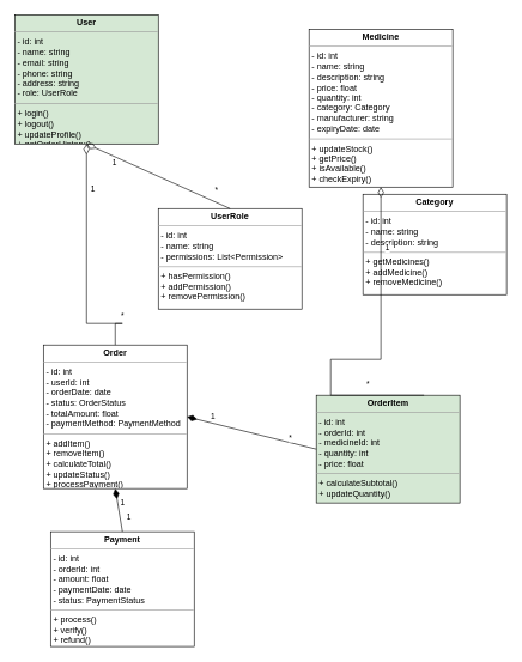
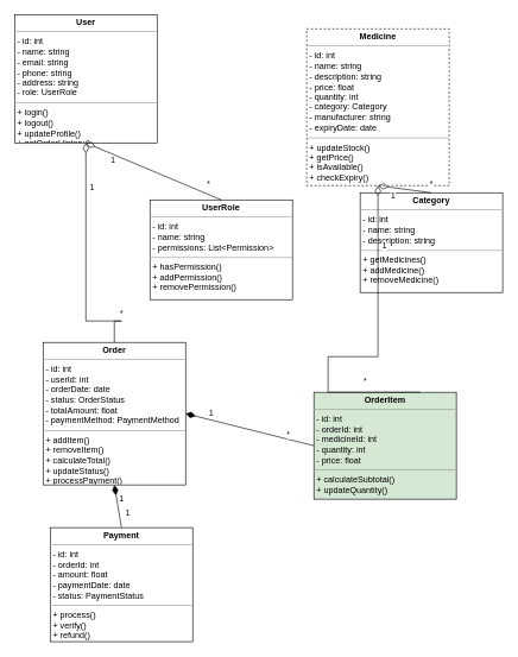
  <mxCell id="0" />
  <mxCell id="1" parent="0" />
- <mxCell id="2" value="&lt;p style=&quot;margin:0px;margin-top:4px;text-align:center;&quot;&gt;&lt;b&gt;User&lt;/b&gt;&lt;/p&gt;&lt;hr size=&quot;1&quot;/&gt;&lt;p style=&quot;margin:0px;margin-left:4px;&quot;&gt;- id: int&lt;br&gt;- name: string&lt;br&gt;- email: string&lt;br&gt;- phone: string&lt;br&gt;- address: string&lt;br&gt;- role: UserRole&lt;/p&gt;&lt;hr size=&quot;1&quot;/&gt;&lt;p style=&quot;margin:0px;margin-left:4px;&quot;&gt;+ login()&lt;br&gt;+ logout()&lt;br&gt;+ updateProfile()&lt;br&gt;+ getOrderHistory()&lt;/p&gt;" style="verticalAlign=top;align=left;overflow=fill;fontSize=12;fontFamily=Helvetica;html=1;whiteSpace=wrap;fillColor=#d5e8d4;" parent="1" vertex="1"><mxGeometry x="20" y="20" width="200" height="180" as="geometry" /></mxCell>
- <mxCell id="3" value="&lt;p style=&quot;margin:0px;margin-top:4px;text-align:center;&quot;&gt;&lt;b&gt;UserRole&lt;/b&gt;&lt;/p&gt;&lt;hr size=&quot;1&quot;/&gt;&lt;p style=&quot;margin:0px;margin-left:4px;&quot;&gt;- id: int&lt;br&gt;- name: string&lt;br&gt;- permissions: List&amp;lt;Permission&amp;gt;&lt;/p&gt;&lt;hr size=&quot;1&quot;/&gt;&lt;p style=&quot;margin:0px;margin-left:4px;&quot;&gt;+ hasPermission()&lt;br&gt;+ addPermission()&lt;br&gt;+ removePermission()&lt;/p&gt;" style="verticalAlign=top;align=left;overflow=fill;fontSize=12;fontFamily=Helvetica;html=1;whiteSpace=wrap;" parent="1" vertex="1"><mxGeometry x="220" y="290" width="200" height="140" as="geometry" /></mxCell>
- <mxCell id="4" value="&lt;p style=&quot;margin:0px;margin-top:4px;text-align:center;&quot;&gt;&lt;b&gt;Medicine&lt;/b&gt;&lt;/p&gt;&lt;hr size=&quot;1&quot;/&gt;&lt;p style=&quot;margin:0px;margin-left:4px;&quot;&gt;- id: int&lt;br&gt;- name: string&lt;br&gt;- description: string&lt;br&gt;- price: float&lt;br&gt;- quantity: int&lt;br&gt;- category: Category&lt;br&gt;- manufacturer: string&lt;br&gt;- expiryDate: date&lt;/p&gt;&lt;hr size=&quot;1&quot;/&gt;&lt;p style=&quot;margin:0px;margin-left:4px;&quot;&gt;+ updateStock()&lt;br&gt;+ getPrice()&lt;br&gt;+ isAvailable()&lt;br&gt;+ checkExpiry()&lt;br&gt;+ updatePrice()&lt;/p&gt;" style="verticalAlign=top;align=left;overflow=fill;fontSize=12;fontFamily=Helvetica;html=1;whiteSpace=wrap;" parent="1" vertex="1"><mxGeometry x="430" y="40" width="200" height="220" as="geometry" /></mxCell>
+ <mxCell id="2" value="&lt;p style=&quot;margin:0px;margin-top:4px;text-align:center;&quot;&gt;&lt;b&gt;User&lt;/b&gt;&lt;/p&gt;&lt;hr size=&quot;1&quot;/&gt;&lt;p style=&quot;margin:0px;margin-left:4px;&quot;&gt;- id: int&lt;br&gt;- name: string&lt;br&gt;- email: string&lt;br&gt;- phone: string&lt;br&gt;- address: string&lt;br&gt;- role: UserRole&lt;/p&gt;&lt;hr size=&quot;1&quot;/&gt;&lt;p style=&quot;margin:0px;margin-left:4px;&quot;&gt;+ login()&lt;br&gt;+ logout()&lt;br&gt;+ updateProfile()&lt;br&gt;+ getOrderHistory()&lt;/p&gt;" style="verticalAlign=top;align=left;overflow=fill;fontSize=12;fontFamily=Helvetica;html=1;whiteSpace=wrap;" parent="1" vertex="1"><mxGeometry x="20" y="20" width="200" height="180" as="geometry" /></mxCell>
+ <mxCell id="3" value="&lt;p style=&quot;margin:0px;margin-top:4px;text-align:center;&quot;&gt;&lt;b&gt;UserRole&lt;/b&gt;&lt;/p&gt;&lt;hr size=&quot;1&quot;/&gt;&lt;p style=&quot;margin:0px;margin-left:4px;&quot;&gt;- id: int&lt;br&gt;- name: string&lt;br&gt;- permissions: List&amp;lt;Permission&amp;gt;&lt;/p&gt;&lt;hr size=&quot;1&quot;/&gt;&lt;p style=&quot;margin:0px;margin-left:4px;&quot;&gt;+ hasPermission()&lt;br&gt;+ addPermission()&lt;br&gt;+ removePermission()&lt;/p&gt;" style="verticalAlign=top;align=left;overflow=fill;fontSize=12;fontFamily=Helvetica;html=1;whiteSpace=wrap;" parent="1" vertex="1"><mxGeometry x="210" y="280" width="200" height="140" as="geometry" /></mxCell>
+ <mxCell id="4" value="&lt;p style=&quot;margin:0px;margin-top:4px;text-align:center;&quot;&gt;&lt;b&gt;Medicine&lt;/b&gt;&lt;/p&gt;&lt;hr size=&quot;1&quot;/&gt;&lt;p style=&quot;margin:0px;margin-left:4px;&quot;&gt;- id: int&lt;br&gt;- name: string&lt;br&gt;- description: string&lt;br&gt;- price: float&lt;br&gt;- quantity: int&lt;br&gt;- category: Category&lt;br&gt;- manufacturer: string&lt;br&gt;- expiryDate: date&lt;/p&gt;&lt;hr size=&quot;1&quot;/&gt;&lt;p style=&quot;margin:0px;margin-left:4px;&quot;&gt;+ updateStock()&lt;br&gt;+ getPrice()&lt;br&gt;+ isAvailable()&lt;br&gt;+ checkExpiry()&lt;br&gt;+ updatePrice()&lt;/p&gt;" style="verticalAlign=top;align=left;overflow=fill;fontSize=12;fontFamily=Helvetica;html=1;whiteSpace=wrap;dashed=1;" parent="1" vertex="1"><mxGeometry x="430" y="40" width="200" height="220" as="geometry" /></mxCell>
  <mxCell id="5" value="&lt;p style=&quot;margin:0px;margin-top:4px;text-align:center;&quot;&gt;&lt;b&gt;Category&lt;/b&gt;&lt;/p&gt;&lt;hr size=&quot;1&quot;/&gt;&lt;p style=&quot;margin:0px;margin-left:4px;&quot;&gt;- id: int&lt;br&gt;- name: string&lt;br&gt;- description: string&lt;/p&gt;&lt;hr size=&quot;1&quot;/&gt;&lt;p style=&quot;margin:0px;margin-left:4px;&quot;&gt;+ getMedicines()&lt;br&gt;+ addMedicine()&lt;br&gt;+ removeMedicine()&lt;/p&gt;" style="verticalAlign=top;align=left;overflow=fill;fontSize=12;fontFamily=Helvetica;html=1;whiteSpace=wrap;" parent="1" vertex="1"><mxGeometry x="505" y="270" width="200" height="140" as="geometry" /></mxCell>
  <mxCell id="6" value="&lt;p style=&quot;margin:0px;margin-top:4px;text-align:center;&quot;&gt;&lt;b&gt;Order&lt;/b&gt;&lt;/p&gt;&lt;hr size=&quot;1&quot;/&gt;&lt;p style=&quot;margin:0px;margin-left:4px;&quot;&gt;- id: int&lt;br&gt;- userId: int&lt;br&gt;- orderDate: date&lt;br&gt;- status: OrderStatus&lt;br&gt;- totalAmount: float&lt;br&gt;- paymentMethod: PaymentMethod&lt;/p&gt;&lt;hr size=&quot;1&quot;/&gt;&lt;p style=&quot;margin:0px;margin-left:4px;&quot;&gt;+ addItem()&lt;br&gt;+ removeItem()&lt;br&gt;+ calculateTotal()&lt;br&gt;+ updateStatus()&lt;br&gt;+ processPayment()&lt;/p&gt;" style="verticalAlign=top;align=left;overflow=fill;fontSize=12;fontFamily=Helvetica;html=1;whiteSpace=wrap;" parent="1" vertex="1"><mxGeometry x="60" y="480" width="200" height="200" as="geometry" /></mxCell>
  <mxCell id="7" value="&lt;p style=&quot;margin:0px;margin-top:4px;text-align:center;&quot;&gt;&lt;b&gt;OrderItem&lt;/b&gt;&lt;/p&gt;&lt;hr size=&quot;1&quot;/&gt;&lt;p style=&quot;margin:0px;margin-left:4px;&quot;&gt;- id: int&lt;br&gt;- orderId: int&lt;br&gt;- medicineId: int&lt;br&gt;- quantity: int&lt;br&gt;- price: float&lt;/p&gt;&lt;hr size=&quot;1&quot;/&gt;&lt;p style=&quot;margin:0px;margin-left:4px;&quot;&gt;+ calculateSubtotal()&lt;br&gt;+ updateQuantity()&lt;/p&gt;" style="verticalAlign=top;align=left;overflow=fill;fontSize=12;fontFamily=Helvetica;html=1;whiteSpace=wrap;fillColor=#d5e8d4;" parent="1" vertex="1"><mxGeometry x="440" y="550" width="200" height="150" as="geometry" /></mxCell>
  <mxCell id="8" value="&lt;p style=&quot;margin:0px;margin-top:4px;text-align:center;&quot;&gt;&lt;b&gt;Payment&lt;/b&gt;&lt;/p&gt;&lt;hr size=&quot;1&quot;/&gt;&lt;p style=&quot;margin:0px;margin-left:4px;&quot;&gt;- id: int&lt;br&gt;- orderId: int&lt;br&gt;- amount: float&lt;br&gt;- paymentDate: date&lt;br&gt;- status: PaymentStatus&lt;/p&gt;&lt;hr size=&quot;1&quot;/&gt;&lt;p style=&quot;margin:0px;margin-left:4px;&quot;&gt;+ process()&lt;br&gt;+ verify()&lt;br&gt;+ refund()&lt;/p&gt;" style="verticalAlign=top;align=left;overflow=fill;fontSize=12;fontFamily=Helvetica;html=1;whiteSpace=wrap;" parent="1" vertex="1"><mxGeometry x="70" y="740" width="200" height="160" as="geometry" /></mxCell>
  <mxCell id="9" value="" style="endArrow=diamondThin;endFill=0;endSize=12;html=1;rounded=0;exitX=0.5;exitY=0;exitDx=0;exitDy=0;entryX=0.5;entryY=1;entryDx=0;entryDy=0;" parent="1" source="3" target="2" edge="1"><mxGeometry width="160" relative="1" as="geometry"><mxPoint x="280" y="330" as="sourcePoint" /><mxPoint x="440" y="330" as="targetPoint" /></mxGeometry></mxCell>
  <mxCell id="10" value="1" style="edgeLabel;html=1;align=center;verticalAlign=middle;resizable=0;points=[];" parent="9" vertex="1" connectable="0"><mxGeometry x="0.7" y="1" relative="1" as="geometry"><mxPoint x="9" y="11" as="offset" /></mxGeometry></mxCell>
  <mxCell id="11" value="*" style="edgeLabel;html=1;align=center;verticalAlign=middle;resizable=0;points=[];" parent="9" vertex="1" connectable="0"><mxGeometry x="-0.7" y="-1" relative="1" as="geometry"><mxPoint x="10" y="-11" as="offset" /></mxGeometry></mxCell>
  <mxCell id="12" value="" style="endArrow=diamondThin;endFill=0;endSize=12;html=1;rounded=0;exitX=0.5;exitY=0;exitDx=0;exitDy=0;entryX=0.5;entryY=1;entryDx=0;entryDy=0;edgeStyle=orthogonalEdgeStyle;" parent="1" source="6" target="2" edge="1"><mxGeometry width="160" relative="1" as="geometry"><mxPoint x="280" y="330" as="sourcePoint" /><mxPoint x="440" y="330" as="targetPoint" /><Array as="points"><mxPoint x="170" y="450" /><mxPoint x="170" y="450" /></Array></mxGeometry></mxCell>
  <mxCell id="13" value="*" style="edgeLabel;html=1;align=center;verticalAlign=middle;resizable=0;points=[];" parent="12" vertex="1" connectable="0"><mxGeometry x="-0.7" y="-1" relative="1" as="geometry"><mxPoint x="10" y="-11" as="offset" /></mxGeometry></mxCell>
  <mxCell id="14" value="1" style="edgeLabel;html=1;align=center;verticalAlign=middle;resizable=0;points=[];" parent="12" vertex="1" connectable="0"><mxGeometry x="0.7" y="1" relative="1" as="geometry"><mxPoint x="9" y="11" as="offset" /></mxGeometry></mxCell>
  <mxCell id="15" value="" style="endArrow=diamondThin;endFill=1;endSize=12;html=1;rounded=0;exitX=0;exitY=0.5;exitDx=0;exitDy=0;entryX=1;entryY=0.5;entryDx=0;entryDy=0;" parent="1" source="7" target="6" edge="1"><mxGeometry width="160" relative="1" as="geometry"><mxPoint x="280" y="430" as="sourcePoint" /><mxPoint x="440" y="430" as="targetPoint" /></mxGeometry></mxCell>
  <mxCell id="16" value="*" style="edgeLabel;html=1;align=center;verticalAlign=middle;resizable=0;points=[];" parent="15" vertex="1" connectable="0"><mxGeometry x="-0.7" y="-1" relative="1" as="geometry"><mxPoint x="-10" y="-9" as="offset" /></mxGeometry></mxCell>
  <mxCell id="17" value="1" style="edgeLabel;html=1;align=center;verticalAlign=middle;resizable=0;points=[];" parent="15" vertex="1" connectable="0"><mxGeometry x="0.7" y="1" relative="1" as="geometry"><mxPoint x="9" y="-9" as="offset" /></mxGeometry></mxCell>
  <mxCell id="18" value="" style="endArrow=diamondThin;endFill=0;endSize=12;html=1;rounded=0;exitX=0.75;exitY=0;exitDx=0;exitDy=0;entryX=0.5;entryY=1;entryDx=0;entryDy=0;edgeStyle=orthogonalEdgeStyle;" parent="1" source="7" target="4" edge="1"><mxGeometry width="160" relative="1" as="geometry"><mxPoint x="280" y="430" as="sourcePoint" /><mxPoint x="440" y="430" as="targetPoint" /><Array as="points"><mxPoint x="460" y="500" /><mxPoint x="530" y="500" /></Array></mxGeometry></mxCell>
  <mxCell id="19" value="*" style="edgeLabel;html=1;align=center;verticalAlign=middle;resizable=0;points=[];" parent="18" vertex="1" connectable="0"><mxGeometry x="-0.7" y="-1" relative="1" as="geometry"><mxPoint x="-5" y="-16" as="offset" /></mxGeometry></mxCell>
  <mxCell id="20" value="1" style="edgeLabel;html=1;align=center;verticalAlign=middle;resizable=0;points=[];" parent="18" vertex="1" connectable="0"><mxGeometry x="0.7" y="1" relative="1" as="geometry"><mxPoint x="9" y="11" as="offset" /></mxGeometry></mxCell>
+ <mxCell id="21" value="" style="endArrow=diamondThin;endFill=0;endSize=12;html=1;rounded=0;exitX=0.5;exitY=0;exitDx=0;exitDy=0;entryX=0.5;entryY=1;entryDx=0;entryDy=0;" parent="1" source="5" target="4" edge="1"><mxGeometry width="160" relative="1" as="geometry"><mxPoint x="280" y="430" as="sourcePoint" /><mxPoint x="440" y="430" as="targetPoint" /></mxGeometry></mxCell>
+ <mxCell id="22" value="1" style="edgeLabel;html=1;align=center;verticalAlign=middle;resizable=0;points=[];" parent="21" vertex="1" connectable="0"><mxGeometry x="0.7" y="1" relative="1" as="geometry"><mxPoint x="9" y="11" as="offset" /></mxGeometry></mxCell>
+ <mxCell id="23" value="*" style="edgeLabel;html=1;align=center;verticalAlign=middle;resizable=0;points=[];" parent="21" vertex="1" connectable="0"><mxGeometry x="-0.7" y="-1" relative="1" as="geometry"><mxPoint x="10" y="-11" as="offset" /></mxGeometry></mxCell>
  <mxCell id="24" value="" style="endArrow=diamondThin;endFill=1;endSize=12;html=1;rounded=0;exitX=0.5;exitY=0;exitDx=0;exitDy=0;entryX=0.5;entryY=1;entryDx=0;entryDy=0;" parent="1" source="8" target="6" edge="1"><mxGeometry width="160" relative="1" as="geometry"><mxPoint x="280" y="430" as="sourcePoint" /><mxPoint x="440" y="430" as="targetPoint" /></mxGeometry></mxCell>
  <mxCell id="25" value="1" style="edgeLabel;html=1;align=center;verticalAlign=middle;resizable=0;points=[];" parent="24" vertex="1" connectable="0"><mxGeometry x="-0.7" y="-1" relative="1" as="geometry"><mxPoint x="9" y="-11" as="offset" /></mxGeometry></mxCell>
  <mxCell id="26" value="1" style="edgeLabel;html=1;align=center;verticalAlign=middle;resizable=0;points=[];" parent="24" vertex="1" connectable="0"><mxGeometry x="0.7" y="1" relative="1" as="geometry"><mxPoint x="9" y="11" as="offset" /></mxGeometry></mxCell>
